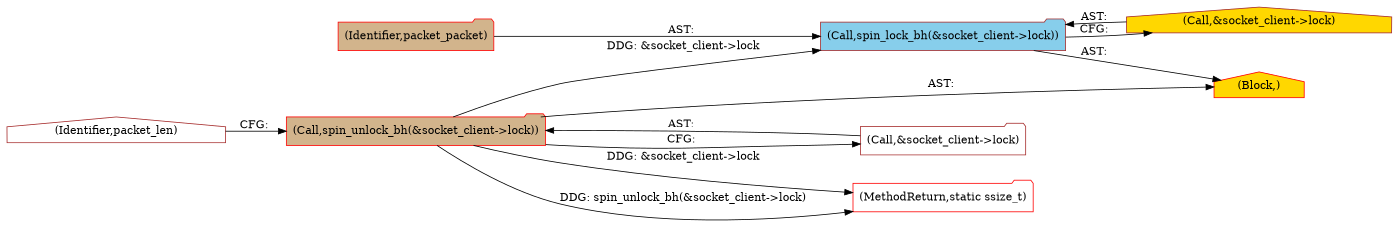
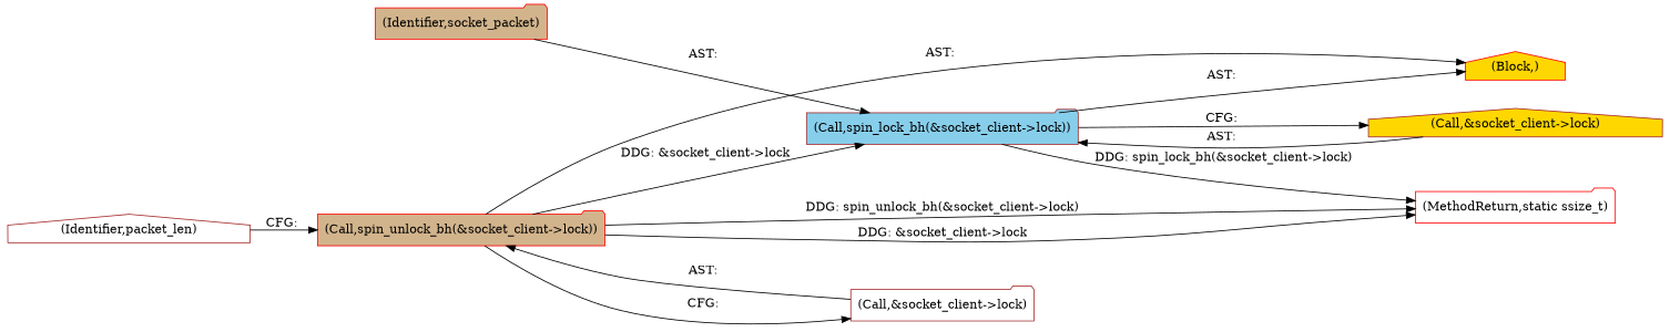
  digraph {
    rankdir=LR
    node [color=brown fillcolor=white shape=folder style=filled]
    n1 [fillcolor=skyblue label="(Call,spin_lock_bh(&socket_client->lock))"]
    n2 [color=red fillcolor=gold label="(Block,)" shape=house]
    n3 [color=red label="(MethodReturn,static ssize_t)"]
    n4 [fillcolor=gold label="(Call,&socket_client->lock)" shape=house]
    n5 [color=red fillcolor=tan label="(Call,spin_unlock_bh(&socket_client->lock))"]
    n6 [label="(Call,&socket_client->lock)"]
-   n7 [color=red fillcolor=tan label="(Identifier,packet_packet)"]
+   n7 [color=red fillcolor=tan label="(Identifier,socket_packet)"]
    n8 [label="(Identifier,packet_len)" shape=house]
    n1 -> n2 [label="AST: "]
+   n1 -> n3 [label="DDG: spin_lock_bh(&socket_client->lock)"]
    n1 -> n4 [label="CFG: "]
    n4 -> n1 [label="AST: "]
    n5 -> n1 [label="DDG: &socket_client->lock"]
    n5 -> n2 [label="AST: "]
    n5 -> n3 [label="DDG: &socket_client->lock"]
    n5 -> n3 [label="DDG: spin_unlock_bh(&socket_client->lock)"]
    n5 -> n6 [label="CFG: "]
    n6 -> n5 [label="AST: "]
    n7 -> n1 [label="AST: "]
    n8 -> n5 [label="CFG: "]
  }
